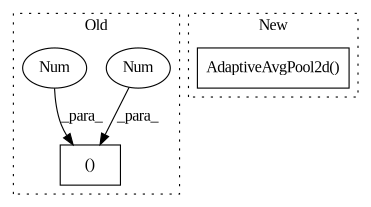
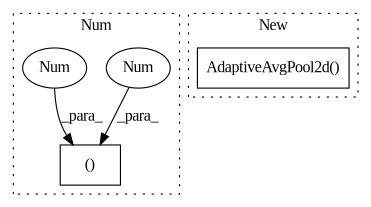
  digraph {
    fontname="Liberation Serif"
    node [a=76 l=1 shape=box fontname="Liberation Serif"]
    edge [fontname="Liberation Serif"]
    n1 [a=54 l=3 label="()" s=720]
    n2 [label=Num s=719 shape=ellipse]
    n3 [label=Num s=722 shape=ellipse]
    n4 [a=75 l="34,1" label="AdaptiveAvgPool2d()" s="932,1006"]
    subgraph cluster_1 {
-     label=Old
+     label=Num
      style=dotted
      n1
      n2
      n3
    }
    subgraph cluster_2 {
      label=New
      style=dotted
      n4
    }
    n2 -> n1 [label=_para_]
    n3 -> n1 [label=_para_]
  }
